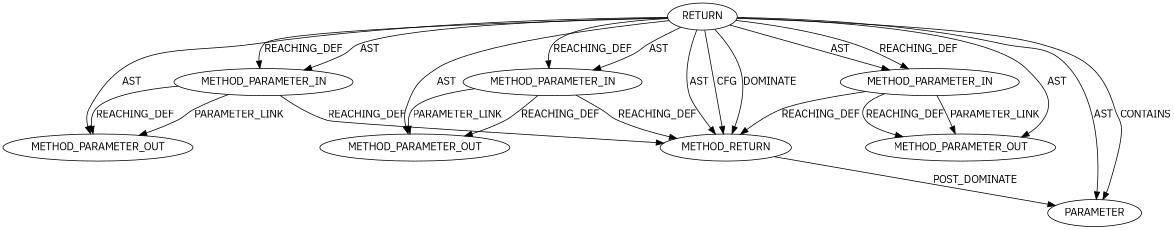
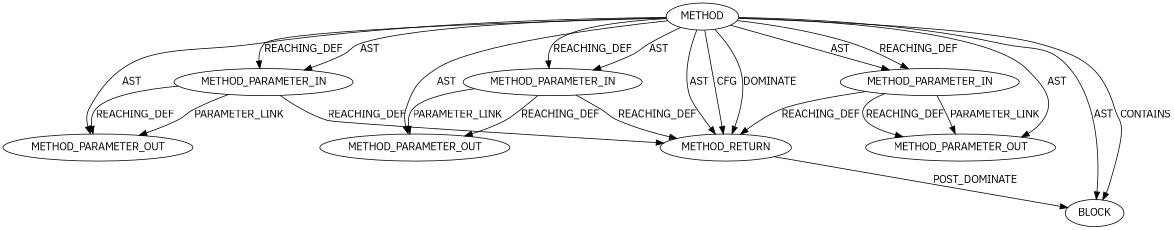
  digraph {
    fontname="IBM Plex Sans"
    node [CODE=p1 EVALUATION_STRATEGY=BY_VALUE IS_VARIADIC=false ORDER=1 TYPE_FULL_NAME=ANY fontname="IBM Plex Sans"]
    edge [fontname="IBM Plex Sans"]
    n1 [INDEX=1 NAME=p1 label=METHOD_PARAMETER_OUT]
-   n2 [ARGUMENT_INDEX=1 CODE="<empty>" label=PARAMETER EVALUATION_STRATEGY="" IS_VARIADIC=""]
+   n2 [ARGUMENT_INDEX=1 CODE="<empty>" label=BLOCK EVALUATION_STRATEGY="" IS_VARIADIC=""]
    n3 [CODE=p3 INDEX=3 NAME=p3 ORDER=3 label=METHOD_PARAMETER_OUT]
    n4 [CODE=p2 INDEX=2 NAME=p2 ORDER=2 label=METHOD_PARAMETER_IN]
    n5 [CODE=p2 INDEX=2 NAME=p2 ORDER=2 label=METHOD_PARAMETER_OUT]
    n6 [CODE=RET ORDER=2 label=METHOD_RETURN IS_VARIADIC=""]
-   n7 [AST_PARENT_FULL_NAME="<global>" AST_PARENT_TYPE=NAMESPACE_BLOCK CODE="<empty>" FILENAME="<empty>" FULL_NAME=tcp_poll IS_EXTERNAL=true NAME=tcp_poll ORDER=0 label=RETURN EVALUATION_STRATEGY="" IS_VARIADIC="" TYPE_FULL_NAME=""]
+   n7 [AST_PARENT_FULL_NAME="<global>" AST_PARENT_TYPE=NAMESPACE_BLOCK CODE="<empty>" FILENAME="<empty>" FULL_NAME=tcp_poll IS_EXTERNAL=true NAME=tcp_poll ORDER=0 label=METHOD EVALUATION_STRATEGY="" IS_VARIADIC="" TYPE_FULL_NAME=""]
    n8 [INDEX=1 NAME=p1 label=METHOD_PARAMETER_IN]
    n9 [CODE=p3 INDEX=3 NAME=p3 ORDER=3 label=METHOD_PARAMETER_IN]
    n4 -> n5 [VARIABLE=p2 label=REACHING_DEF]
    n4 -> n5 [label=PARAMETER_LINK]
    n4 -> n6 [VARIABLE=p2 label=REACHING_DEF]
    n6 -> n2 [label=POST_DOMINATE]
    n7 -> n1 [label=AST]
    n7 -> n2 [label=AST]
    n7 -> n2 [label=CONTAINS]
    n7 -> n3 [label=AST]
    n7 -> n4 [label=REACHING_DEF]
    n7 -> n4 [label=AST]
    n7 -> n5 [label=AST]
    n7 -> n6 [label=AST]
    n7 -> n6 [label=CFG]
    n7 -> n6 [label=DOMINATE]
    n7 -> n8 [label=REACHING_DEF]
    n7 -> n8 [label=AST]
    n7 -> n9 [label=AST]
    n7 -> n9 [label=REACHING_DEF]
    n8 -> n1 [label=PARAMETER_LINK]
    n8 -> n1 [VARIABLE=p1 label=REACHING_DEF]
    n8 -> n6 [VARIABLE=p1 label=REACHING_DEF]
    n9 -> n3 [VARIABLE=p3 label=REACHING_DEF]
    n9 -> n3 [label=PARAMETER_LINK]
    n9 -> n6 [VARIABLE=p3 label=REACHING_DEF]
  }
